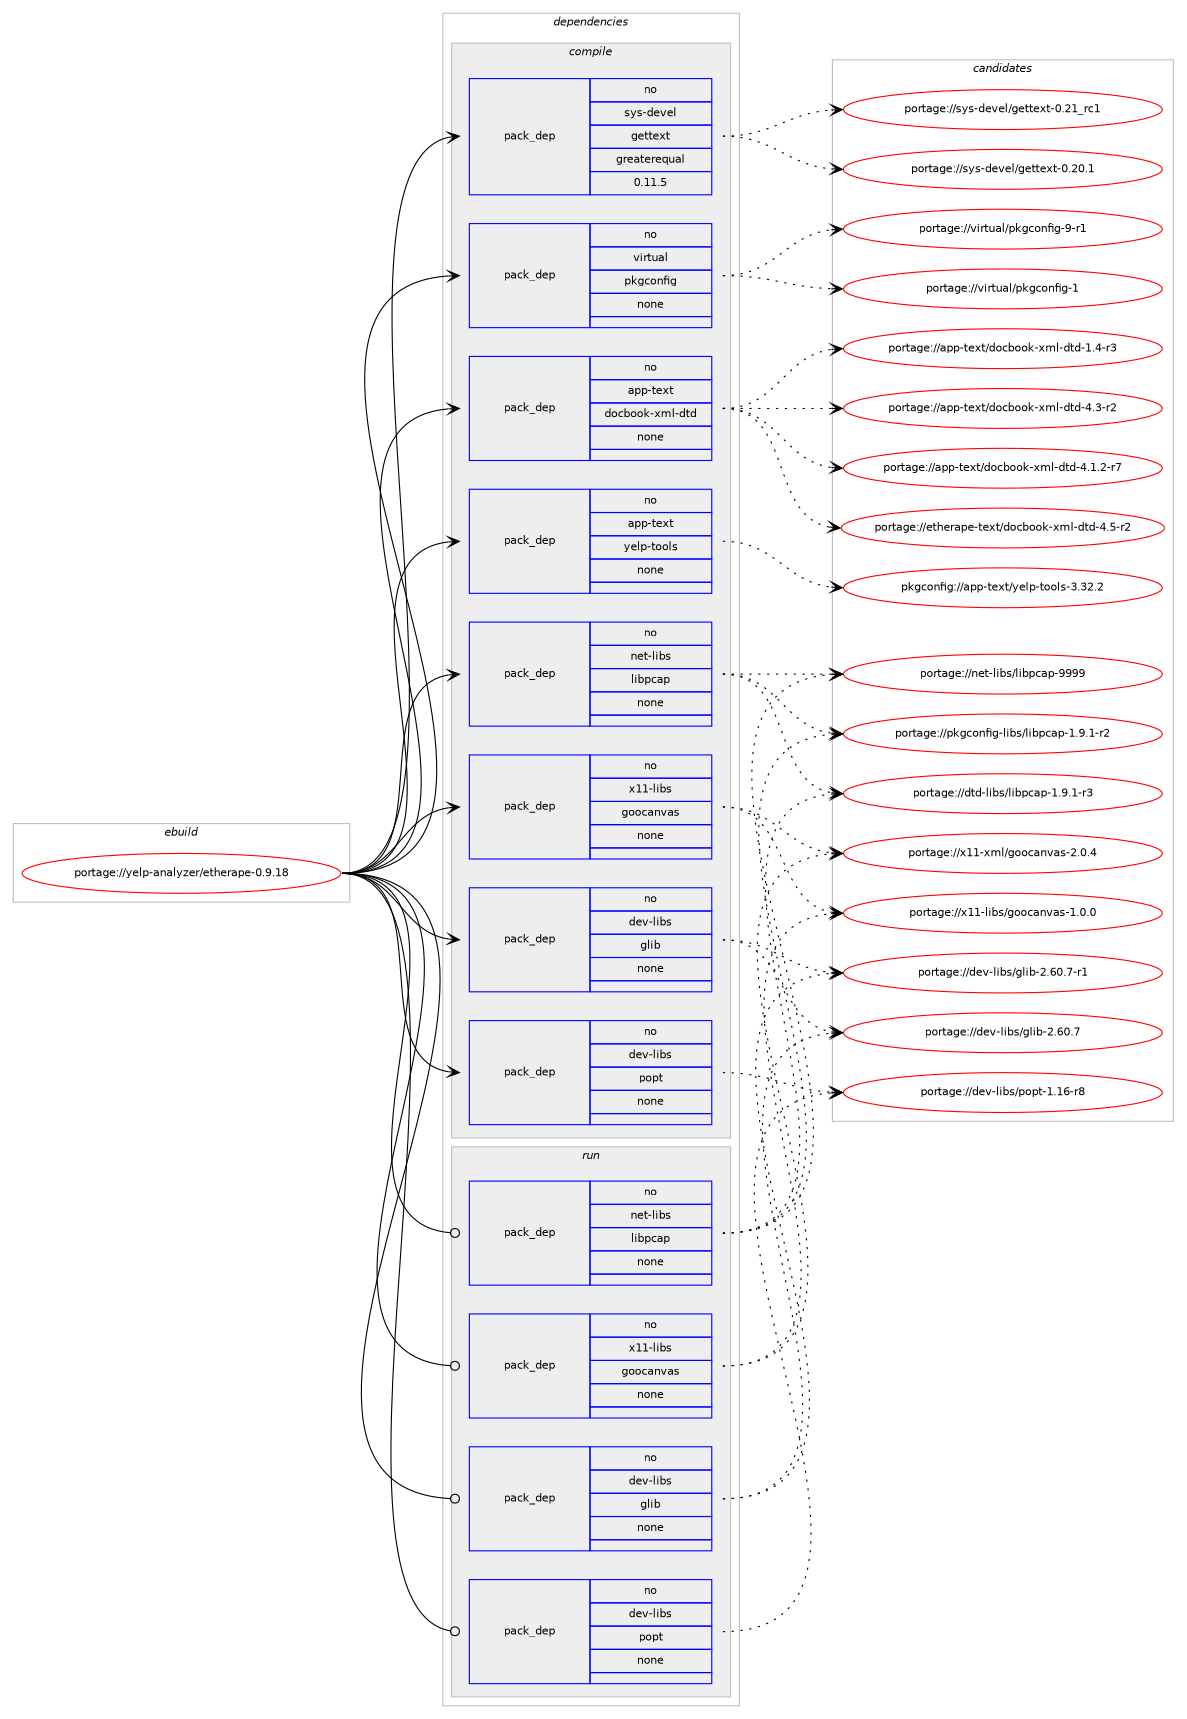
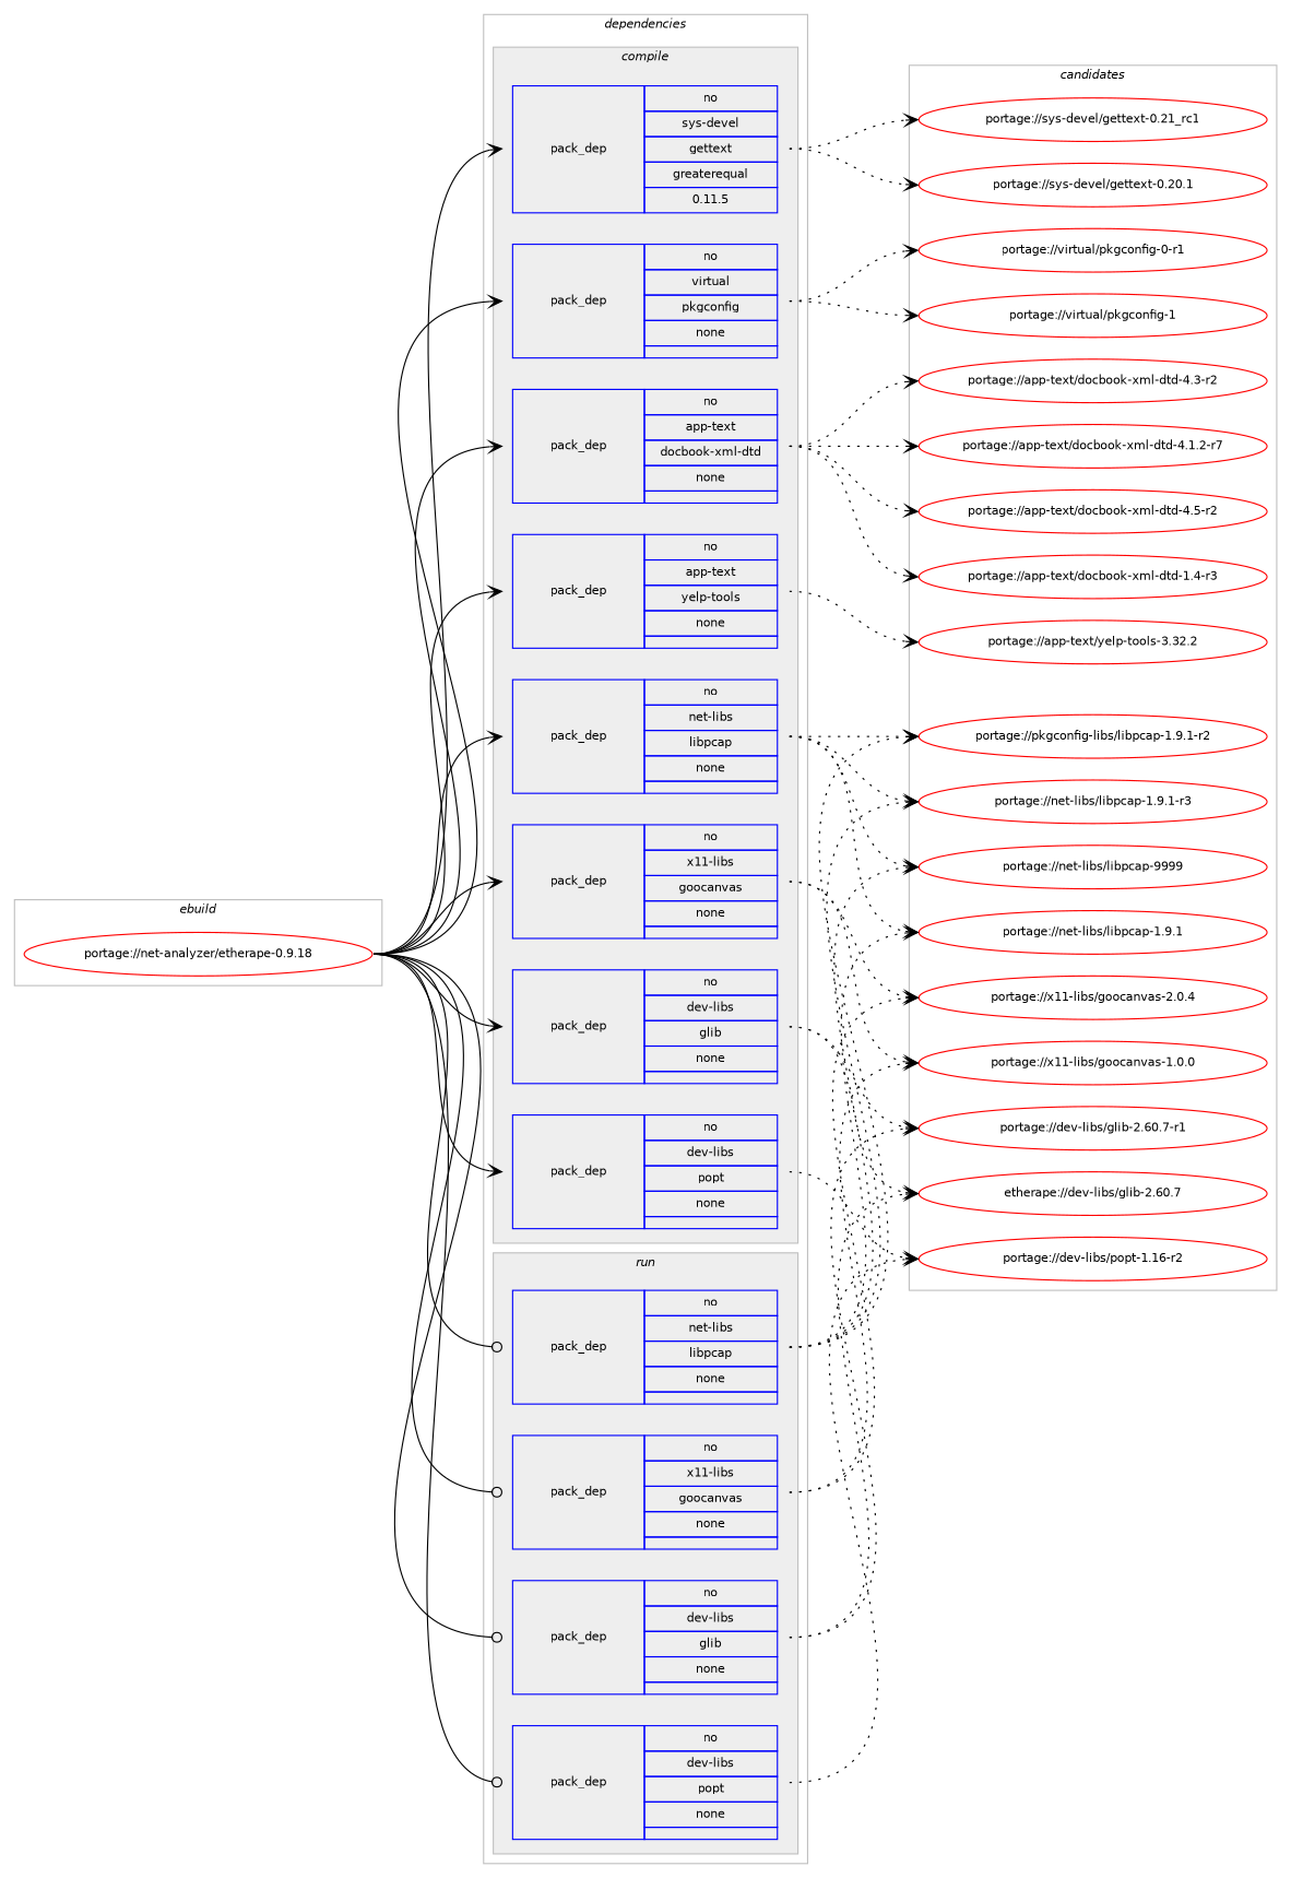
  digraph {
    compound=true
    concentrate=true
    fontname=Helvetica
    fontsize=10
    newrank=true
    rankdir=LR
    ranksep=1.5
    node [color=red fontname=Helvetica fontsize=10]
    edge [arrowhead=vee headport=w style=dotted tailport=e weight=100]
-   n1 [label="portage://yelp-analyzer/etherape-0.9.18" width=4]
+   n1 [label="portage://net-analyzer/etherape-0.9.18" width=4]
    n2 [color=blue label=<<TABLE BORDER="0" CELLBORDER="1" CELLSPACING="0" CELLPADDING="4" WIDTH="220"><TR><TD ROWSPAN="6" CELLPADDING="30">pack_dep</TD></TR><TR><TD WIDTH="110">no</TD></TR><TR><TD>app-text</TD></TR><TR><TD>docbook-xml-dtd</TD></TR><TR><TD>none</TD></TR><TR><TD></TD></TR></TABLE>> shape=none]
    n3 [color=blue label=<<TABLE BORDER="0" CELLBORDER="1" CELLSPACING="0" CELLPADDING="4" WIDTH="220"><TR><TD ROWSPAN="6" CELLPADDING="30">pack_dep</TD></TR><TR><TD WIDTH="110">no</TD></TR><TR><TD>app-text</TD></TR><TR><TD>yelp-tools</TD></TR><TR><TD>none</TD></TR><TR><TD></TD></TR></TABLE>> shape=none]
    n4 [color=blue label=<<TABLE BORDER="0" CELLBORDER="1" CELLSPACING="0" CELLPADDING="4" WIDTH="220"><TR><TD ROWSPAN="6" CELLPADDING="30">pack_dep</TD></TR><TR><TD WIDTH="110">no</TD></TR><TR><TD>dev-libs</TD></TR><TR><TD>glib</TD></TR><TR><TD>none</TD></TR><TR><TD></TD></TR></TABLE>> shape=none]
    n5 [color=blue label=<<TABLE BORDER="0" CELLBORDER="1" CELLSPACING="0" CELLPADDING="4" WIDTH="220"><TR><TD ROWSPAN="6" CELLPADDING="30">pack_dep</TD></TR><TR><TD WIDTH="110">no</TD></TR><TR><TD>dev-libs</TD></TR><TR><TD>popt</TD></TR><TR><TD>none</TD></TR><TR><TD></TD></TR></TABLE>> shape=none]
    n6 [color=blue label=<<TABLE BORDER="0" CELLBORDER="1" CELLSPACING="0" CELLPADDING="4" WIDTH="220"><TR><TD ROWSPAN="6" CELLPADDING="30">pack_dep</TD></TR><TR><TD WIDTH="110">no</TD></TR><TR><TD>net-libs</TD></TR><TR><TD>libpcap</TD></TR><TR><TD>none</TD></TR><TR><TD></TD></TR></TABLE>> shape=none]
    n7 [color=blue label=<<TABLE BORDER="0" CELLBORDER="1" CELLSPACING="0" CELLPADDING="4" WIDTH="220"><TR><TD ROWSPAN="6" CELLPADDING="30">pack_dep</TD></TR><TR><TD WIDTH="110">no</TD></TR><TR><TD>sys-devel</TD></TR><TR><TD>gettext</TD></TR><TR><TD>greaterequal</TD></TR><TR><TD>0.11.5</TD></TR></TABLE>> shape=none]
    n8 [color=blue label=<<TABLE BORDER="0" CELLBORDER="1" CELLSPACING="0" CELLPADDING="4" WIDTH="220"><TR><TD ROWSPAN="6" CELLPADDING="30">pack_dep</TD></TR><TR><TD WIDTH="110">no</TD></TR><TR><TD>virtual</TD></TR><TR><TD>pkgconfig</TD></TR><TR><TD>none</TD></TR><TR><TD></TD></TR></TABLE>> shape=none]
    n9 [color=blue label=<<TABLE BORDER="0" CELLBORDER="1" CELLSPACING="0" CELLPADDING="4" WIDTH="220"><TR><TD ROWSPAN="6" CELLPADDING="30">pack_dep</TD></TR><TR><TD WIDTH="110">no</TD></TR><TR><TD>x11-libs</TD></TR><TR><TD>goocanvas</TD></TR><TR><TD>none</TD></TR><TR><TD></TD></TR></TABLE>> shape=none]
    n10 [color=blue label=<<TABLE BORDER="0" CELLBORDER="1" CELLSPACING="0" CELLPADDING="4" WIDTH="220"><TR><TD ROWSPAN="6" CELLPADDING="30">pack_dep</TD></TR><TR><TD WIDTH="110">no</TD></TR><TR><TD>dev-libs</TD></TR><TR><TD>glib</TD></TR><TR><TD>none</TD></TR><TR><TD></TD></TR></TABLE>> shape=none]
    n11 [color=blue label=<<TABLE BORDER="0" CELLBORDER="1" CELLSPACING="0" CELLPADDING="4" WIDTH="220"><TR><TD ROWSPAN="6" CELLPADDING="30">pack_dep</TD></TR><TR><TD WIDTH="110">no</TD></TR><TR><TD>dev-libs</TD></TR><TR><TD>popt</TD></TR><TR><TD>none</TD></TR><TR><TD></TD></TR></TABLE>> shape=none]
    n12 [color=blue label=<<TABLE BORDER="0" CELLBORDER="1" CELLSPACING="0" CELLPADDING="4" WIDTH="220"><TR><TD ROWSPAN="6" CELLPADDING="30">pack_dep</TD></TR><TR><TD WIDTH="110">no</TD></TR><TR><TD>net-libs</TD></TR><TR><TD>libpcap</TD></TR><TR><TD>none</TD></TR><TR><TD></TD></TR></TABLE>> shape=none]
    n13 [color=blue label=<<TABLE BORDER="0" CELLBORDER="1" CELLSPACING="0" CELLPADDING="4" WIDTH="220"><TR><TD ROWSPAN="6" CELLPADDING="30">pack_dep</TD></TR><TR><TD WIDTH="110">no</TD></TR><TR><TD>x11-libs</TD></TR><TR><TD>goocanvas</TD></TR><TR><TD>none</TD></TR><TR><TD></TD></TR></TABLE>> shape=none]
-   n14 [label="portage://etherape-text/docbook-xml-dtd-4.5-r2" width=4]
+   n14 [label="portage://app-text/docbook-xml-dtd-4.5-r2" width=4]
    n15 [label="portage://app-text/docbook-xml-dtd-1.4-r3" width=4]
    n16 [label="portage://app-text/docbook-xml-dtd-4.3-r2" width=4]
    n17 [label="portage://app-text/docbook-xml-dtd-4.1.2-r7" width=4]
-   n18 [label="pkgconfig://app-text/yelp-tools-3.32.2" width=4]
+   n18 [label="portage://app-text/yelp-tools-3.32.2" width=4]
    n19 [label="portage://sys-devel/gettext-0.21_rc1" width=4]
    n20 [label="portage://sys-devel/gettext-0.20.1" width=4]
    n21 [label="portage://dev-libs/glib-2.60.7-r1" width=4]
-   n22 [label="portage://dev-libs/glib-2.60.7" width=4]
-   n23 [label="portage://dev-libs/popt-1.16-r8" width=4]
+   n22 [label="etherape://dev-libs/glib-2.60.7" width=4]
+   n23 [label="portage://dev-libs/popt-1.16-r2" width=4]
    n24 [label="portage://net-libs/libpcap-9999" width=4]
-   n25 [label="portage://dtd-libs/libpcap-1.9.1-r3" width=4]
+   n25 [label="portage://net-libs/libpcap-1.9.1-r3" width=4]
    n26 [label="portage://pkgconfig-libs/libpcap-1.9.1-r2" width=4]
+   n27 [label="portage://net-libs/libpcap-1.9.1" width=4]
    n28 [label="portage://virtual/pkgconfig-1" width=4]
-   n29 [label="portage://virtual/pkgconfig-9-r1" width=4]
-   n30 [label="portage://x11-xml/goocanvas-2.0.4" width=4]
+   n29 [label="portage://virtual/pkgconfig-0-r1" width=4]
+   n30 [label="portage://x11-libs/goocanvas-2.0.4" width=4]
    n31 [label="portage://x11-libs/goocanvas-1.0.0" width=4]
    subgraph cluster_1 {
      color=gray
      label=<<i>ebuild</i>>
      rank=same
      n1
    }
    subgraph cluster_2 {
      color=gray
      label=<<i>dependencies</i>>
      subgraph cluster_3 {
        color=gray
        fillcolor="#eeeeee"
        label=<<i>compile</i>>
        style=filled
        subgraph sub_4 {
          color=gray
          fillcolor="#eeeeee"
          label=<<i>compile</i>>
          style=filled
          n2
        }
        subgraph sub_5 {
          color=gray
          fillcolor="#eeeeee"
          label=<<i>compile</i>>
          style=filled
          n3
        }
        subgraph sub_6 {
          color=gray
          fillcolor="#eeeeee"
          label=<<i>compile</i>>
          style=filled
          n4
        }
        subgraph sub_7 {
          color=gray
          fillcolor="#eeeeee"
          label=<<i>compile</i>>
          style=filled
          n5
        }
        subgraph sub_8 {
          color=gray
          fillcolor="#eeeeee"
          label=<<i>compile</i>>
          style=filled
          n6
        }
        subgraph sub_9 {
          color=gray
          fillcolor="#eeeeee"
          label=<<i>compile</i>>
          style=filled
          n7
        }
        subgraph sub_10 {
          color=gray
          fillcolor="#eeeeee"
          label=<<i>compile</i>>
          style=filled
          n8
        }
        subgraph sub_11 {
          color=gray
          fillcolor="#eeeeee"
          label=<<i>compile</i>>
          style=filled
          n9
        }
      }
      subgraph cluster_12 {
        color=gray
        fillcolor="#eeeeee"
        label=<<i>compile and run</i>>
        style=filled
      }
      subgraph cluster_13 {
        color=gray
        fillcolor="#eeeeee"
        label=<<i>run</i>>
        style=filled
        subgraph sub_14 {
          color=gray
          fillcolor="#eeeeee"
          label=<<i>run</i>>
          style=filled
          n10
        }
        subgraph sub_15 {
          color=gray
          fillcolor="#eeeeee"
          label=<<i>run</i>>
          style=filled
          n11
        }
        subgraph sub_16 {
          color=gray
          fillcolor="#eeeeee"
          label=<<i>run</i>>
          style=filled
          n12
        }
        subgraph sub_17 {
          color=gray
          fillcolor="#eeeeee"
          label=<<i>run</i>>
          style=filled
          n13
        }
      }
    }
    subgraph cluster_18 {
      color=gray
      label=<<i>candidates</i>>
      rank=same
      subgraph sub_19 {
        color=black
        label=<<i>candidates</i>>
        nodesep=1
        rank=same
        n14
        n15
        n16
        n17
      }
      subgraph sub_20 {
        color=black
        label=<<i>candidates</i>>
        nodesep=1
        rank=same
        n18
      }
      subgraph sub_21 {
        color=black
        label=<<i>candidates</i>>
        nodesep=1
        rank=same
        n19
        n20
      }
      subgraph sub_22 {
        color=black
        label=<<i>candidates</i>>
        nodesep=1
        rank=same
        n21
        n22
      }
      subgraph sub_23 {
        color=black
        label=<<i>candidates</i>>
        nodesep=1
        rank=same
        n23
      }
      subgraph sub_24 {
        color=black
        label=<<i>candidates</i>>
        nodesep=1
        rank=same
        n24
        n25
        n26
+       n27
      }
      subgraph sub_25 {
        color=black
        label=<<i>candidates</i>>
        nodesep=1
        rank=same
        n28
        n29
      }
      subgraph sub_26 {
        color=black
        label=<<i>candidates</i>>
        nodesep=1
        rank=same
        n30
        n31
      }
      subgraph sub_27 {
        color=black
        label=<<i>candidates</i>>
        nodesep=1
        rank=same
        n21
        n22
      }
      subgraph sub_28 {
        color=black
        label=<<i>candidates</i>>
        nodesep=1
        rank=same
        n23
      }
      subgraph sub_29 {
        color=black
        label=<<i>candidates</i>>
        nodesep=1
        rank=same
        n24
        n25
        n26
+       n27
      }
      subgraph sub_30 {
        color=black
        label=<<i>candidates</i>>
        nodesep=1
        rank=same
        n30
        n31
      }
    }
    n1 -> n2 [style=solid weight=20]
    n1 -> n3 [style=solid weight=20]
    n1 -> n4 [style=solid weight=20]
    n1 -> n5 [style=solid weight=20]
    n1 -> n6 [style=solid weight=20]
    n1 -> n7 [style=solid weight=20]
    n1 -> n8 [style=solid weight=20]
    n1 -> n9 [style=solid weight=20]
    n1 -> n10 [arrowhead=odot style=solid weight=20]
    n1 -> n11 [arrowhead=odot style=solid weight=20]
    n1 -> n12 [arrowhead=odot style=solid weight=20]
    n1 -> n13 [arrowhead=odot style=solid weight=20]
    n2 -> n14
    n2 -> n15
    n2 -> n16
    n2 -> n17
    n3 -> n18
    n4 -> n21
    n4 -> n22
    n5 -> n23
    n6 -> n24
    n6 -> n25
    n6 -> n26
+   n6 -> n27
    n7 -> n19
    n7 -> n20
    n8 -> n28
    n8 -> n29
    n9 -> n30
    n9 -> n31
    n10 -> n21
    n10 -> n22
    n11 -> n23
    n12 -> n24
    n12 -> n25
    n12 -> n26
+   n12 -> n27
    n13 -> n30
    n13 -> n31
  }
